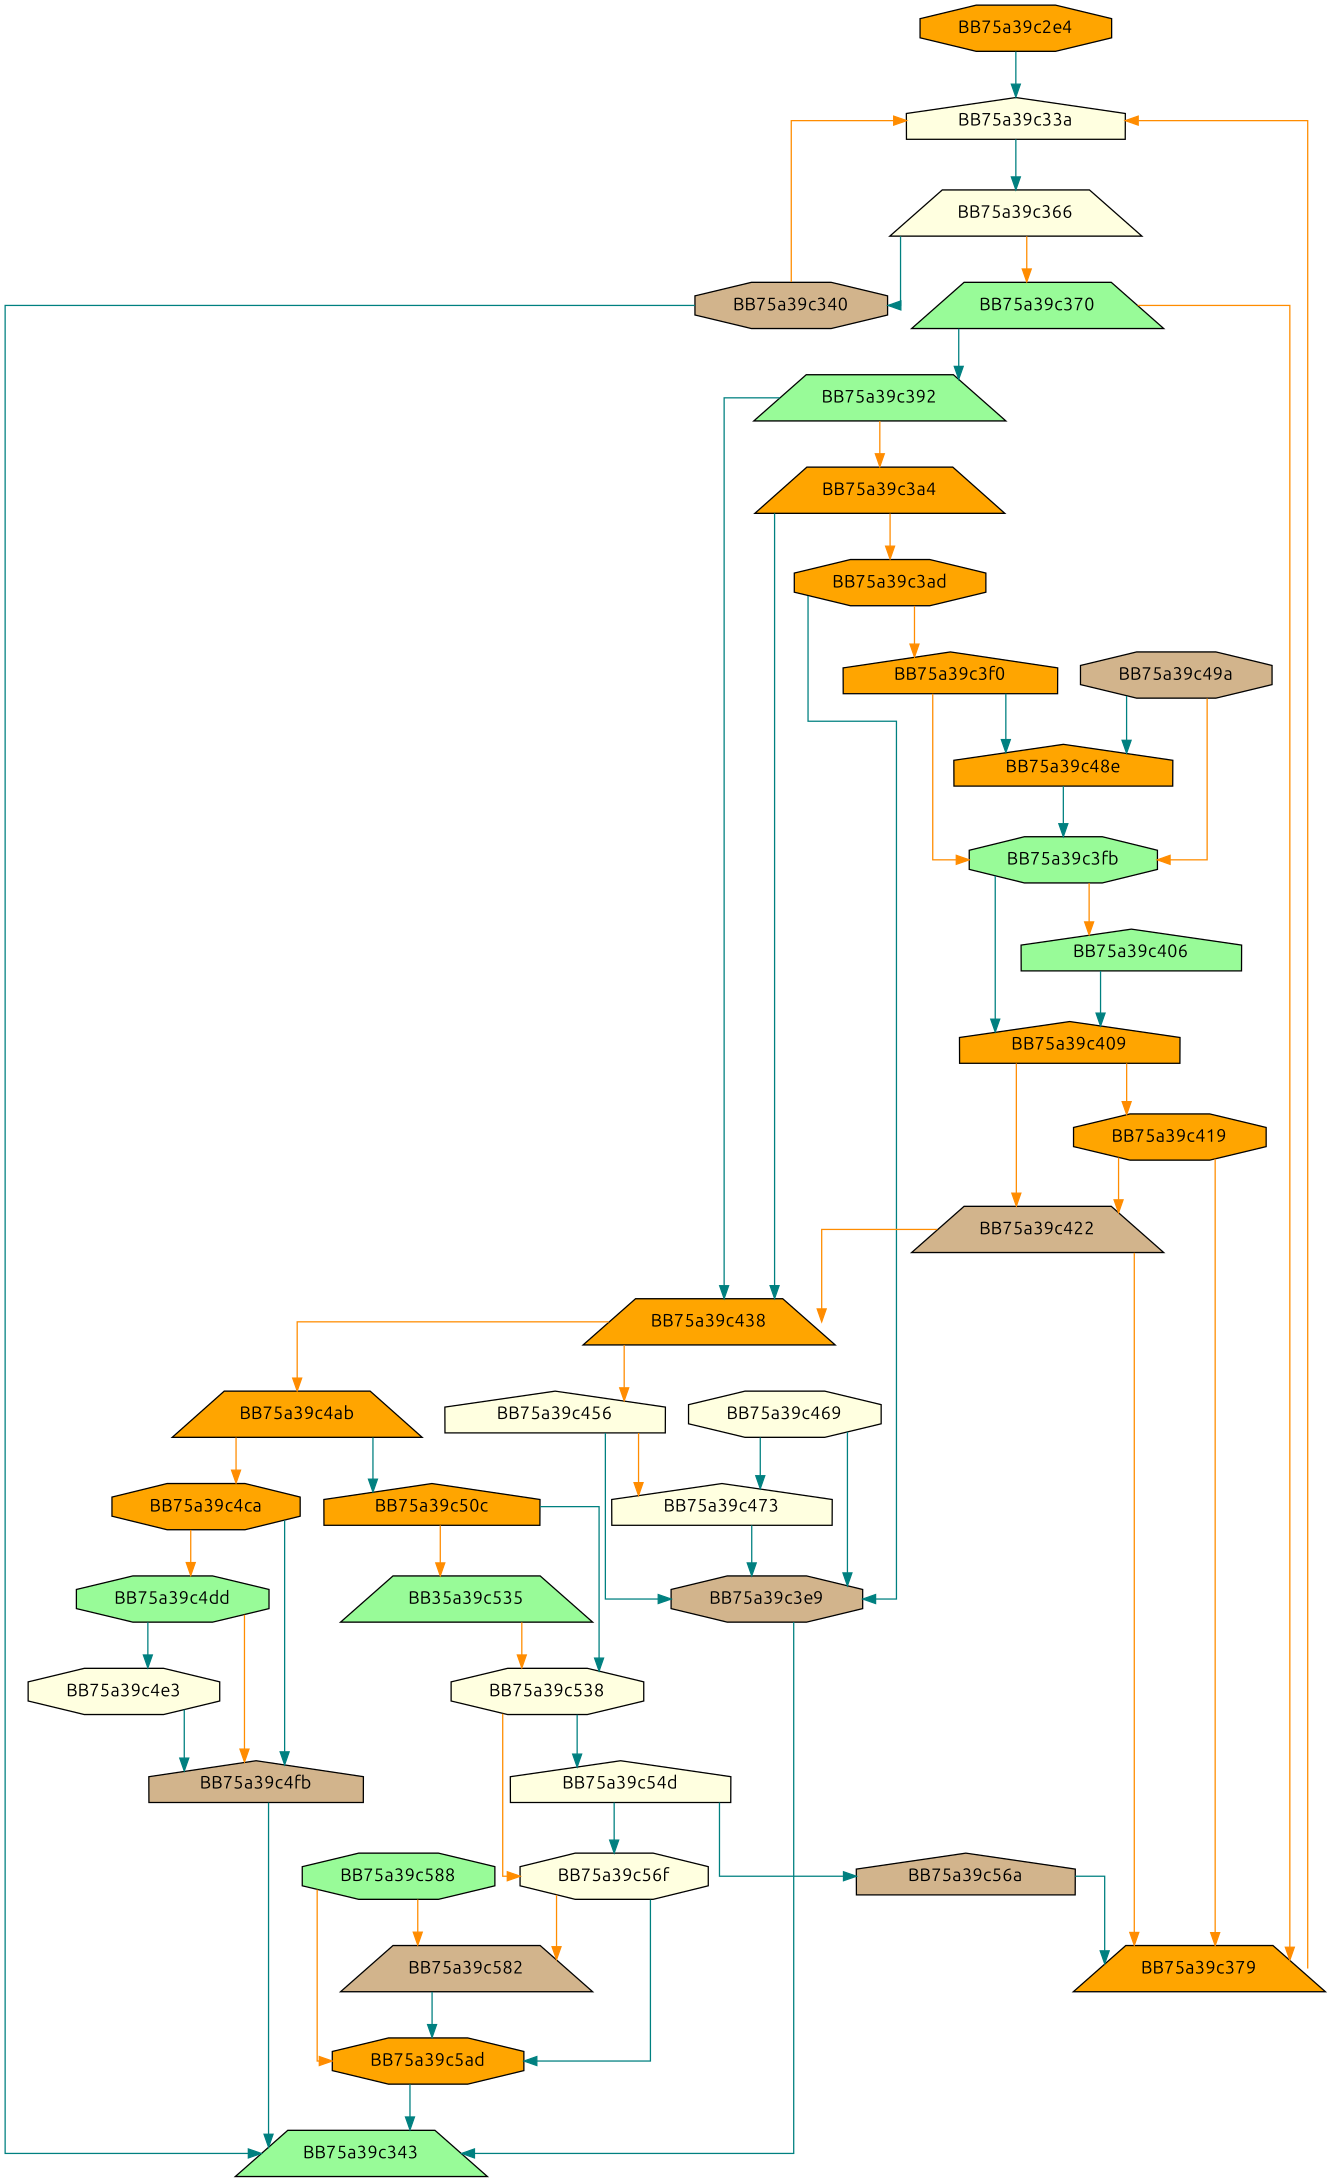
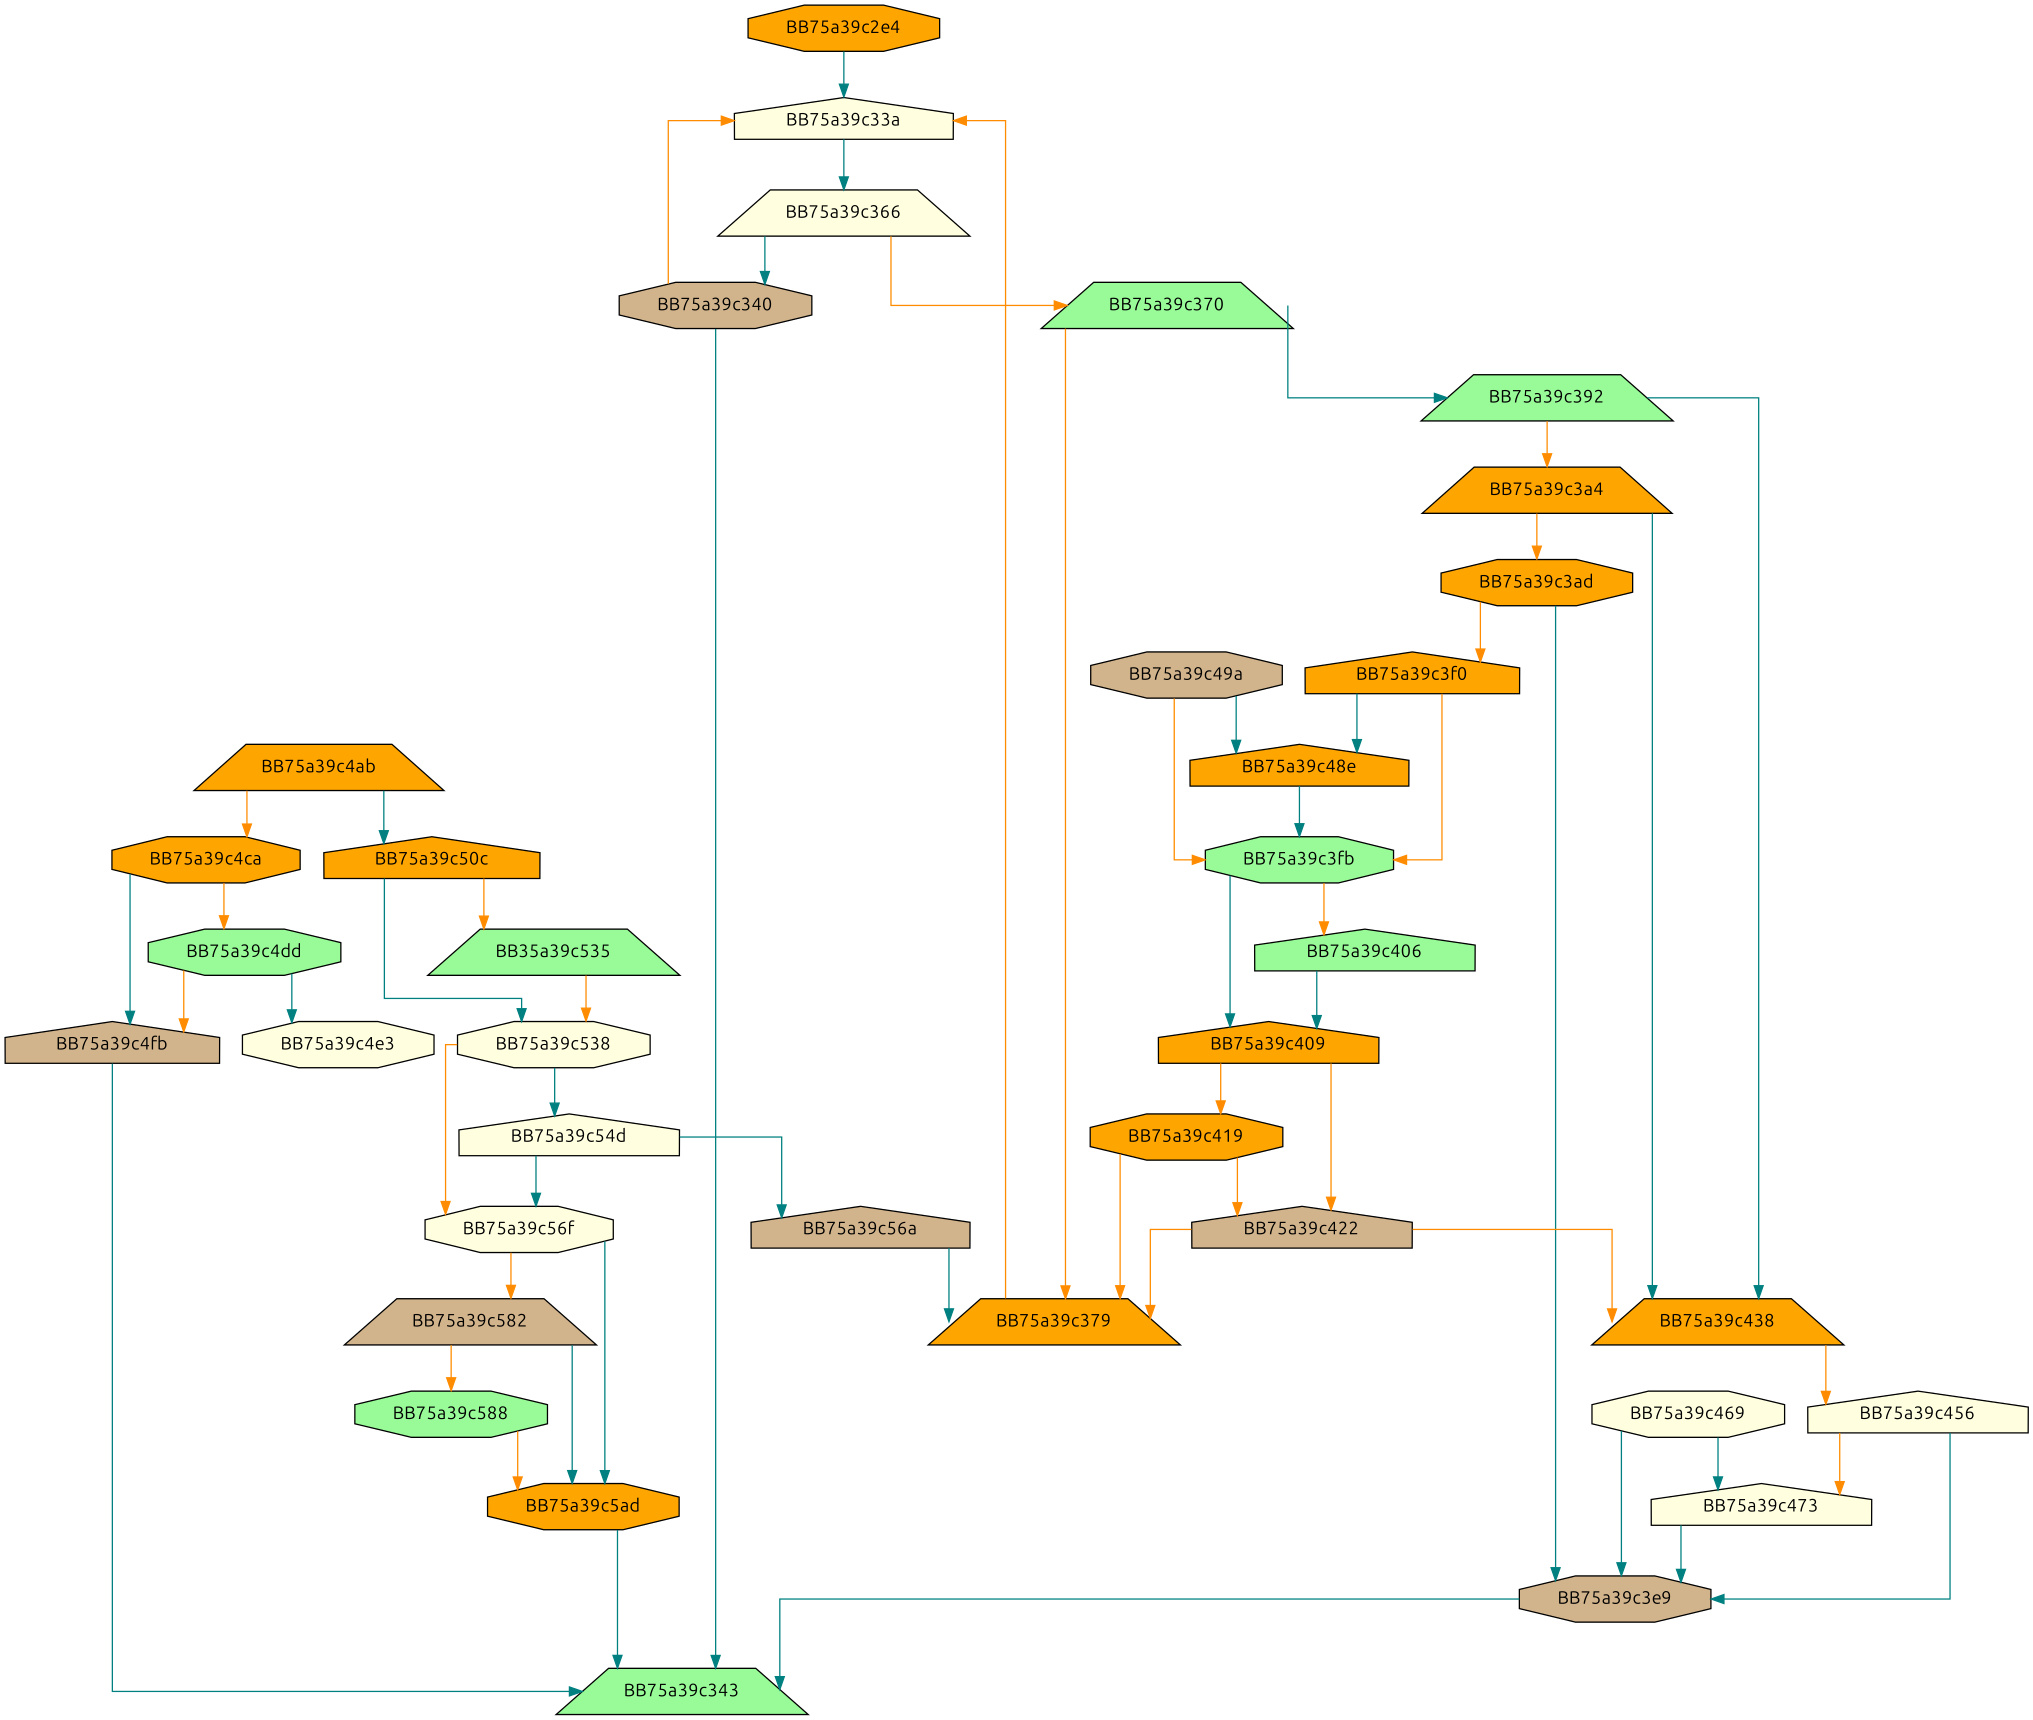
  digraph {
    fontname=Ubuntu
    splines=ortho
    node [fillcolor=orange fontname=Ubuntu shape=octagon style=filled]
    edge [color=teal fontname=Ubuntu]
    BB75a39c33a [fillcolor=lightyellow shape=house]
    BB75a39c2e4
    BB75a39c366 [fillcolor=lightyellow shape=trapezium]
    BB75a39c340 [fillcolor=tan]
    BB75a39c370 [fillcolor=palegreen shape=trapezium]
    BB75a39c343 [fillcolor=palegreen shape=trapezium]
    BB75a39c392 [fillcolor=palegreen shape=trapezium]
    BB75a39c379 [shape=trapezium]
    BB75a39c438 [shape=trapezium]
    BB75a39c3a4 [shape=trapezium]
    BB75a39c4ab [shape=trapezium]
    BB75a39c456 [fillcolor=lightyellow shape=house]
    BB75a39c3ad
    BB75a39c50c [shape=house]
    BB75a39c4ca
    BB75a39c3e9 [fillcolor=tan]
    BB75a39c473 [fillcolor=lightyellow shape=house]
    BB75a39c3f0 [shape=house]
    BB75a39c48e [shape=house]
    BB75a39c3fb [fillcolor=palegreen]
    BB75a39c409 [shape=house]
    BB75a39c406 [fillcolor=palegreen shape=house]
    BB75a39c49a [fillcolor=tan]
-   BB75a39c422 [fillcolor=tan shape=trapezium]
+   BB75a39c422 [fillcolor=tan shape=house]
    BB75a39c419
    BB75a39c538 [fillcolor=lightyellow]
    n27 [fillcolor=palegreen label=BB35a39c535 shape=trapezium]
    BB75a39c4fb [fillcolor=tan shape=house]
    BB75a39c4dd [fillcolor=palegreen]
    BB75a39c469 [fillcolor=lightyellow]
    BB75a39c56f [fillcolor=lightyellow]
    BB75a39c54d [fillcolor=lightyellow shape=house]
    BB75a39c4e3 [fillcolor=lightyellow]
    BB75a39c5ad
    BB75a39c582 [fillcolor=tan shape=trapezium]
    BB75a39c56a [fillcolor=tan shape=house]
    BB75a39c588 [fillcolor=palegreen]
    BB75a39c33a -> BB75a39c366
    BB75a39c2e4 -> BB75a39c33a
    BB75a39c366 -> BB75a39c340
    BB75a39c366 -> BB75a39c370 [color=darkorange]
    BB75a39c340 -> BB75a39c33a [color=darkorange]
    BB75a39c340 -> BB75a39c343
    BB75a39c370 -> BB75a39c392
    BB75a39c370 -> BB75a39c379 [color=darkorange]
    BB75a39c392 -> BB75a39c438
    BB75a39c392 -> BB75a39c3a4 [color=darkorange]
    BB75a39c379 -> BB75a39c33a [color=darkorange]
-   BB75a39c438 -> BB75a39c4ab [color=darkorange]
    BB75a39c438 -> BB75a39c456 [color=darkorange]
    BB75a39c3a4 -> BB75a39c438
    BB75a39c3a4 -> BB75a39c3ad [color=darkorange]
    BB75a39c4ab -> BB75a39c50c
    BB75a39c4ab -> BB75a39c4ca [color=darkorange]
    BB75a39c456 -> BB75a39c3e9
    BB75a39c456 -> BB75a39c473 [color=darkorange]
    BB75a39c3ad -> BB75a39c3e9
    BB75a39c3ad -> BB75a39c3f0 [color=darkorange]
    BB75a39c50c -> BB75a39c538
    BB75a39c50c -> n27 [color=darkorange]
    BB75a39c4ca -> BB75a39c4fb
    BB75a39c4ca -> BB75a39c4dd [color=darkorange]
    BB75a39c3e9 -> BB75a39c343
    BB75a39c473 -> BB75a39c3e9
    BB75a39c3f0 -> BB75a39c48e
    BB75a39c3f0 -> BB75a39c3fb [color=darkorange]
    BB75a39c48e -> BB75a39c3fb
    BB75a39c3fb -> BB75a39c409
    BB75a39c3fb -> BB75a39c406 [color=darkorange]
    BB75a39c409 -> BB75a39c422 [color=darkorange]
    BB75a39c409 -> BB75a39c419 [color=darkorange]
    BB75a39c406 -> BB75a39c409
    BB75a39c49a -> BB75a39c48e
    BB75a39c49a -> BB75a39c3fb [color=darkorange]
    BB75a39c422 -> BB75a39c379 [color=darkorange]
    BB75a39c422 -> BB75a39c438 [color=darkorange]
    BB75a39c419 -> BB75a39c379 [color=darkorange]
    BB75a39c419 -> BB75a39c422 [color=darkorange]
    BB75a39c538 -> BB75a39c56f [color=darkorange]
    BB75a39c538 -> BB75a39c54d
    n27 -> BB75a39c538 [color=darkorange]
    BB75a39c4fb -> BB75a39c343
    BB75a39c4dd -> BB75a39c4fb [color=darkorange]
    BB75a39c4dd -> BB75a39c4e3
    BB75a39c469 -> BB75a39c3e9
    BB75a39c469 -> BB75a39c473
    BB75a39c56f -> BB75a39c5ad
    BB75a39c56f -> BB75a39c582 [color=darkorange]
    BB75a39c54d -> BB75a39c56f
    BB75a39c54d -> BB75a39c56a
-   BB75a39c4e3 -> BB75a39c4fb
    BB75a39c5ad -> BB75a39c343
    BB75a39c582 -> BB75a39c5ad
-   BB75a39c588 -> BB75a39c582 [color=darkorange]
+   BB75a39c582 -> BB75a39c588 [color=darkorange]
    BB75a39c56a -> BB75a39c379
    BB75a39c588 -> BB75a39c5ad [color=darkorange]
  }
